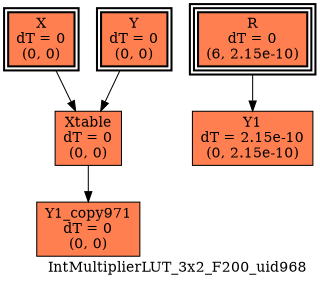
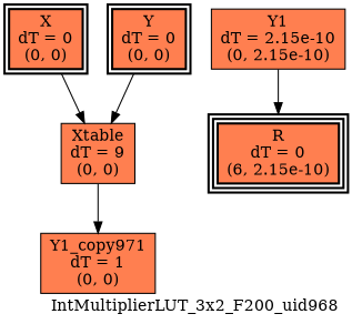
  digraph {
    label=IntMultiplierLUT_3x2_F200_uid968
    labeljust=right
    labelloc=bottom
    nodesep=0.25
    ranksep=0.5
    node [color=black fillcolor=coral peripheries=1 shape=box style="bold, filled"]
    edge [arrowhead=normal arrowsize=1.0 arrowtail=normal color=black dir=forward]
    n1 [label="X\ndT = 0\n(0, 0)" peripheries=2]
    n2 [label="Y\ndT = 0\n(0, 0)" peripheries=2]
    n3 [label="R\ndT = 0\n(6, 2.15e-10)" peripheries=3]
-   n4 [label="Xtable\ndT = 0\n(0, 0)" style=filled]
-   n5 [label="Y1_copy971\ndT = 0\n(0, 0)" style=filled]
+   n4 [label="Xtable\ndT = 9\n(0, 0)" style=filled]
+   n5 [label="Y1_copy971\ndT = 1\n(0, 0)" style=filled]
    n6 [label="Y1\ndT = 2.15e-10\n(0, 2.15e-10)" style=filled]
    subgraph sub_1 {
      rank=same
      n1
      n2
    }
    subgraph sub_2 {
      rank=same
      n3
    }
    n1 -> n4
    n2 -> n4
    n4 -> n5
-   n3 -> n6
+   n6 -> n3
  }
